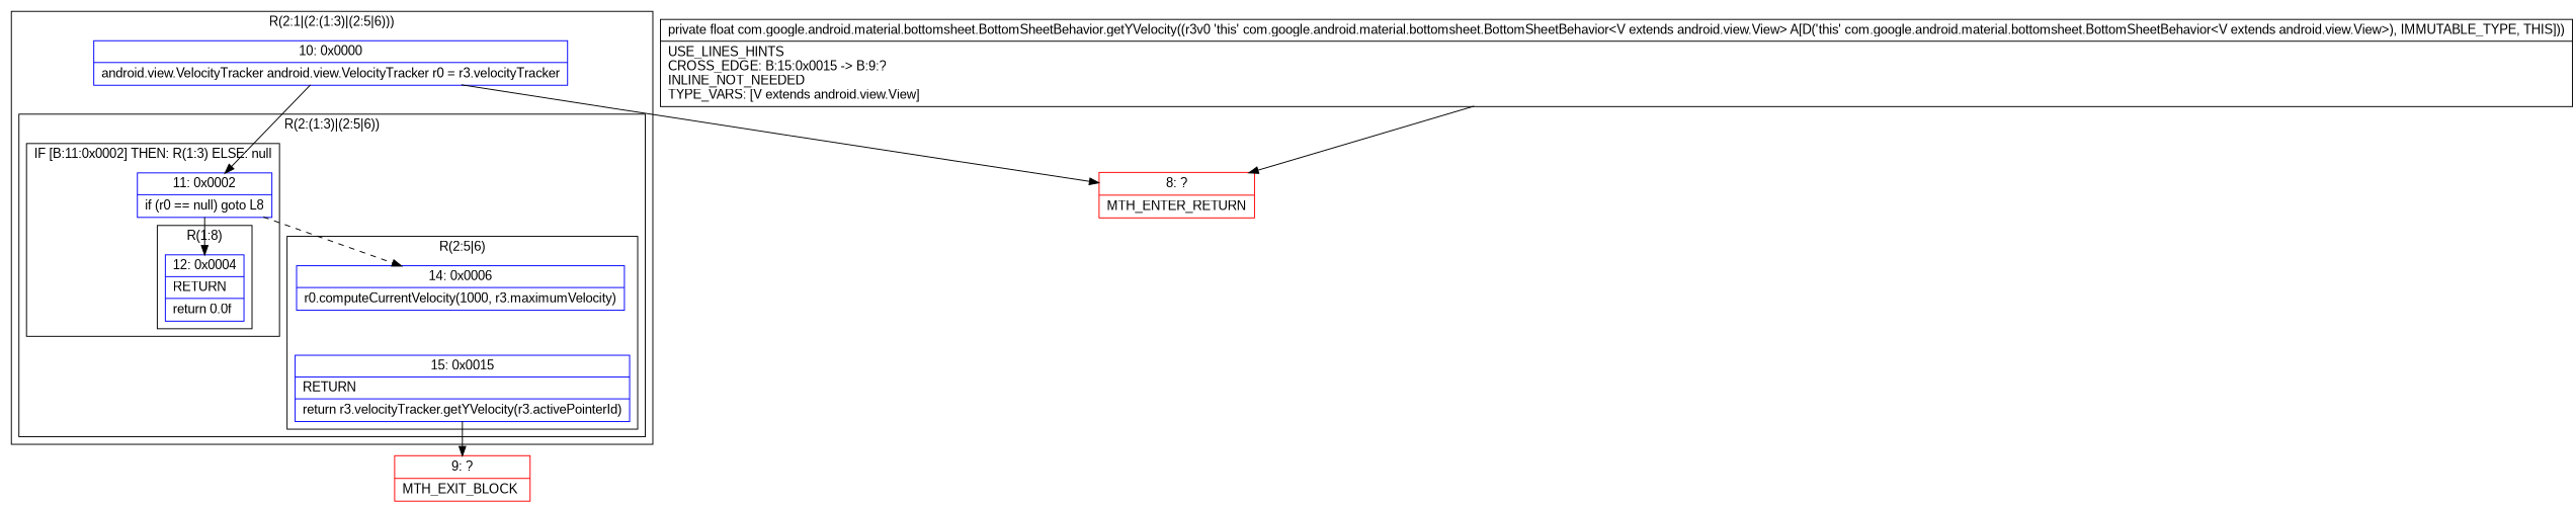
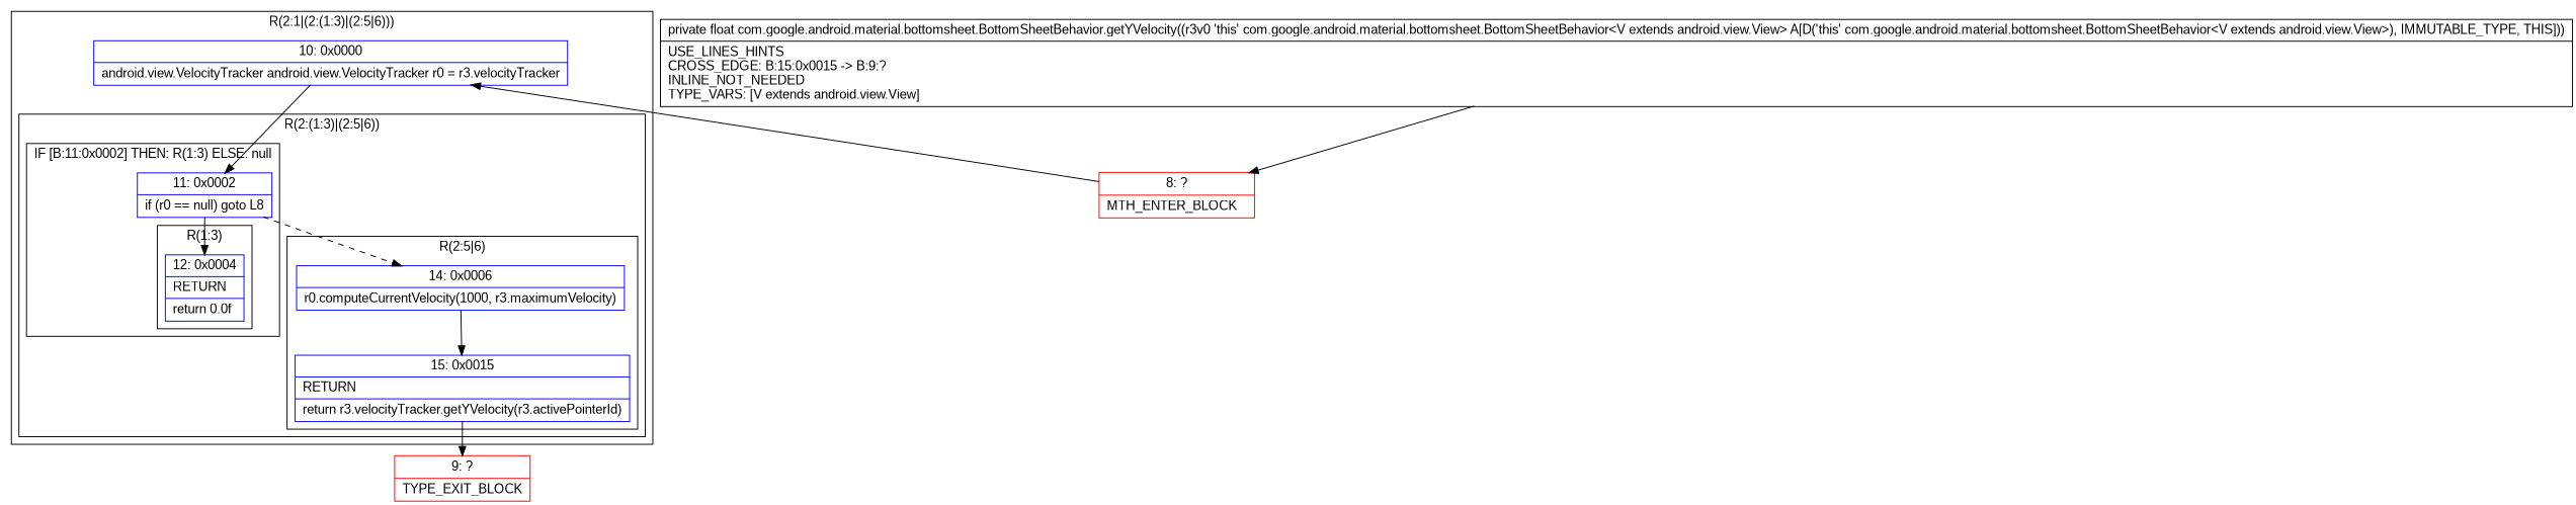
  digraph {
    fontname="Liberation Sans"
    node [color=blue fontname="Liberation Sans" shape=record]
    edge [fontname="Liberation Sans"]
    n1 [label="{12\:\ 0x0004|RETURN\l|return 0.0f\l}"]
    n2 [label="{11\:\ 0x0002|if (r0 == null) goto L8\l}"]
    n3 [label="{14\:\ 0x0006|r0.computeCurrentVelocity(1000, r3.maximumVelocity)\l}"]
    n4 [label="{15\:\ 0x0015|RETURN\l|return r3.velocityTracker.getYVelocity(r3.activePointerId)\l}"]
    n5 [label="{10\:\ 0x0000|android.view.VelocityTracker android.view.VelocityTracker r0 = r3.velocityTracker\l}"]
-   n6 [color=red label="{9\:\ ?|MTH_EXIT_BLOCK\l}"]
-   n7 [color=red label="{8\:\ ?|MTH_ENTER_RETURN\l}"]
+   n6 [color=red label="{9\:\ ?|TYPE_EXIT_BLOCK\l}"]
+   n7 [color=red label="{8\:\ ?|MTH_ENTER_BLOCK\l}"]
    n8 [label="{private float com.google.android.material.bottomsheet.BottomSheetBehavior.getYVelocity((r3v0 'this' com.google.android.material.bottomsheet.BottomSheetBehavior\<V extends android.view.View\> A[D('this' com.google.android.material.bottomsheet.BottomSheetBehavior\<V extends android.view.View\>), IMMUTABLE_TYPE, THIS]))  | USE_LINES_HINTS\lCROSS_EDGE: B:15:0x0015 \-\> B:9:?\lINLINE_NOT_NEEDED\lTYPE_VARS: [V extends android.view.View]\l}" color=""]
    subgraph cluster_1 {
      label="R(2:1|(2:(1:3)|(2:5|6)))"
      n5
      subgraph cluster_2 {
        label="R(2:(1:3)|(2:5|6))"
        subgraph cluster_3 {
          label="IF [B:11:0x0002] THEN: R(1:3) ELSE: null"
          n2
          subgraph cluster_4 {
-           label="R(1:8)"
+           label="R(1:3)"
            n1
          }
        }
        subgraph cluster_5 {
          label="R(2:5|6)"
          n3
          n4
        }
      }
    }
    n2 -> n1
    n2 -> n3 [style=dashed]
+   n3 -> n4
    n4 -> n6
    n5 -> n2
-   n5 -> n7
+   n7 -> n5
    n8 -> n7
  }
